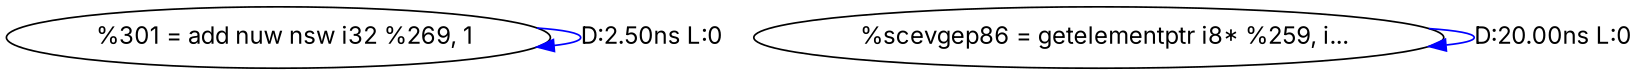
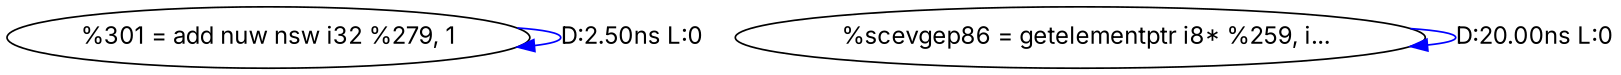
  digraph {
    fontname=Inter
    node [fontname=Inter]
    edge [color=blue fontname=Inter]
-   n1 [label="  %301 = add nuw nsw i32 %269, 1"]
+   n1 [label="%301 = add nuw nsw i32 %279, 1"]
    n2 [label="  %scevgep86 = getelementptr i8* %259, i..."]
    n1 -> n1 [label="D:2.50ns L:0"]
    n2 -> n2 [label="D:20.00ns L:0"]
  }
